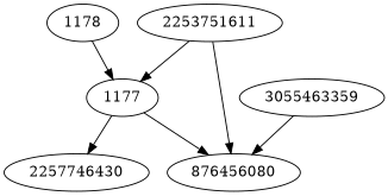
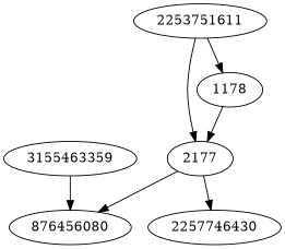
  strict digraph {
-   1177
+   1177 [label=2177]
    876456080
    n3 [label=2257746430]
    1178
    2253751611
-   3155463359 [label=3055463359]
+   3155463359
    1177 -> 876456080
    1177 -> n3
    1178 -> 1177
    2253751611 -> 1177
-   2253751611 -> 876456080
+   2253751611 -> 1178
    3155463359 -> 876456080
  }
